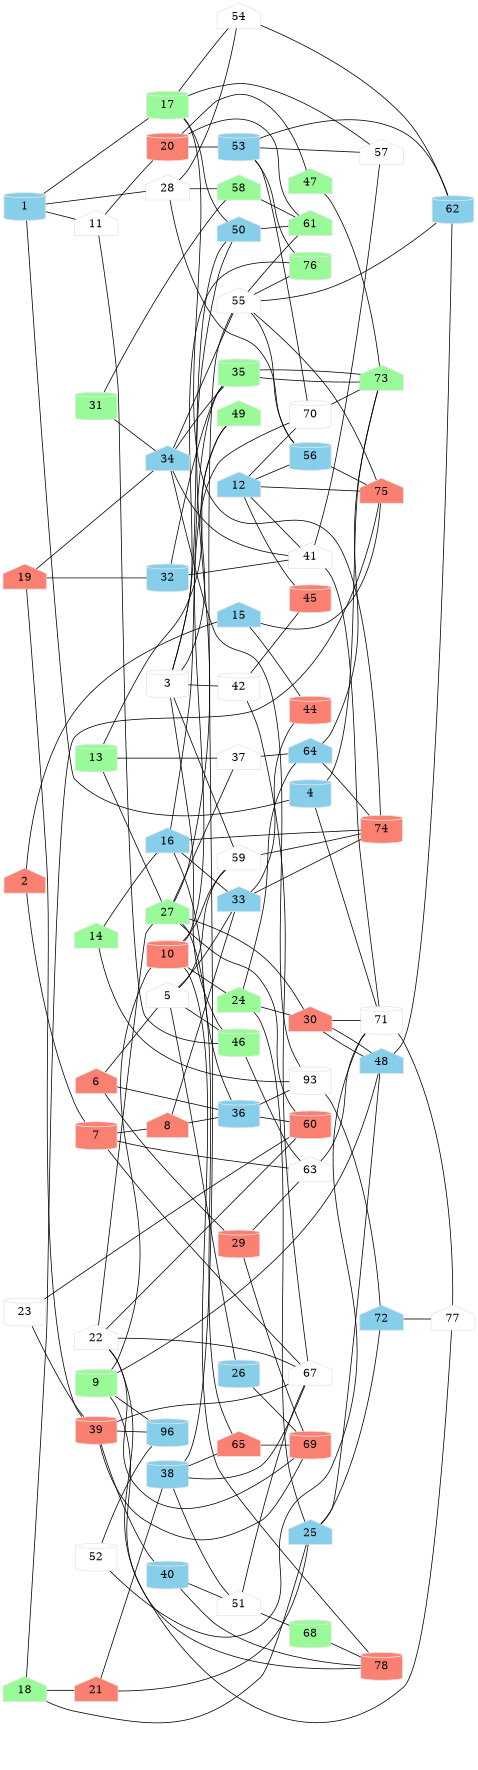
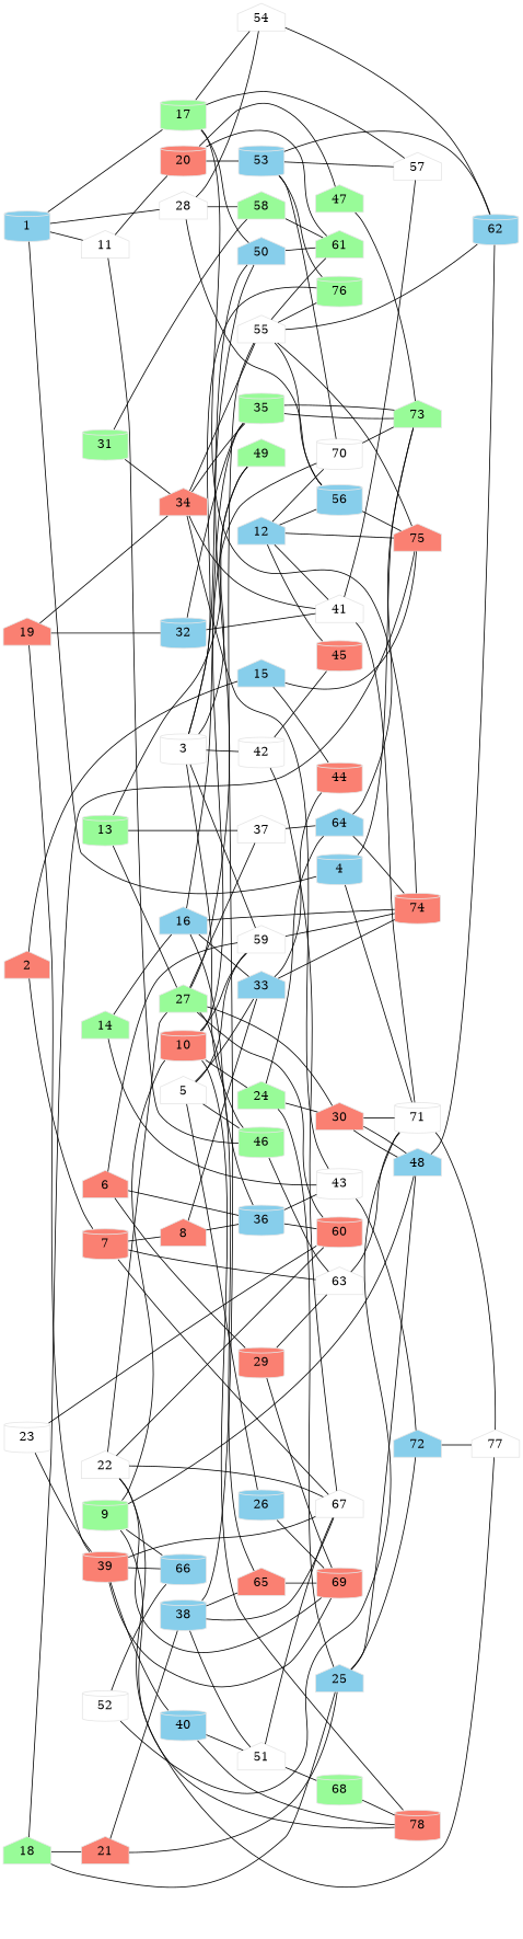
  graph {
    rankdir=LR
    node [color=gray90 fillcolor=skyblue shape=house style=filled]
    1 [shape=cylinder]
    4 [shape=cylinder]
    11 [fillcolor=white]
    17 [fillcolor=palegreen shape=cylinder]
    28 [fillcolor=white]
    71 [fillcolor=white shape=cylinder]
    73 [fillcolor=palegreen]
    46 [fillcolor=palegreen shape=cylinder]
    20 [fillcolor=salmon shape=cylinder]
    50
    74 [fillcolor=salmon shape=cylinder]
    54 [fillcolor=white]
    57 [fillcolor=white]
    56 [shape=cylinder]
    58 [fillcolor=palegreen]
    49 [fillcolor=palegreen]
    2 [fillcolor=salmon]
    7 [fillcolor=salmon shape=cylinder]
    15
    8 [fillcolor=salmon]
    63 [fillcolor=white]
    67 [fillcolor=white]
    75 [fillcolor=salmon]
    44 [fillcolor=salmon shape=cylinder]
    3 [fillcolor=white shape=cylinder]
    42 [fillcolor=white shape=cylinder]
    59 [fillcolor=white]
    76 [fillcolor=palegreen shape=cylinder]
    45 [fillcolor=salmon shape=cylinder]
    61 [fillcolor=palegreen]
    77 [fillcolor=white]
    5 [fillcolor=white]
    26 [shape=cylinder]
    33
    69 [fillcolor=salmon shape=cylinder]
    6 [fillcolor=salmon]
    29 [fillcolor=salmon shape=cylinder]
    36 [shape=cylinder]
-   43 [fillcolor=white shape=cylinder label=93]
+   43 [fillcolor=white shape=cylinder]
    60 [fillcolor=salmon shape=cylinder]
    19 [fillcolor=salmon]
    32 [shape=cylinder]
-   34
+   34 [fillcolor=salmon]
    39 [fillcolor=salmon shape=cylinder]
    9 [fillcolor=palegreen shape=cylinder]
    10 [fillcolor=salmon shape=cylinder]
    48
-   66 [shape=cylinder label=96]
+   66 [shape=cylinder]
    78 [fillcolor=salmon shape=cylinder]
    24 [fillcolor=palegreen]
    70 [fillcolor=white shape=cylinder]
    62 [shape=cylinder]
    25
    30 [fillcolor=salmon]
    64
    47 [fillcolor=palegreen]
    53 [shape=cylinder]
    12
    41 [fillcolor=white]
    13 [fillcolor=palegreen shape=cylinder]
    27 [fillcolor=palegreen]
    37 [fillcolor=white]
    65 [fillcolor=salmon]
    14 [fillcolor=palegreen]
    16
    35 [fillcolor=palegreen shape=cylinder]
    72
    68 [fillcolor=palegreen shape=cylinder]
    18 [fillcolor=palegreen]
    21 [fillcolor=salmon]
    38 [shape=cylinder]
    55 [fillcolor=white]
    40 [shape=cylinder]
    51 [fillcolor=white]
    22 [fillcolor=white]
    23 [fillcolor=white shape=cylinder]
    31 [fillcolor=palegreen shape=cylinder]
    52 [fillcolor=white shape=cylinder]
    1 -- 4
    1 -- 11
    1 -- 17
    1 -- 28
    4 -- 71
    4 -- 73
    11 -- 46
    11 -- 20
    17 -- 50
    17 -- 74
    17 -- 54
    17 -- 57
    28 -- 54
    28 -- 56
    28 -- 58
    71 -- 77
    46 -- 63
    20 -- 61
    20 -- 47
    20 -- 53
    50 -- 61
    54 -- 62
    56 -- 75
    58 -- 61
    2 -- 7
    2 -- 15
    7 -- 8
    7 -- 63
    7 -- 67
    15 -- 75
    15 -- 44
    8 -- 33
    8 -- 36
    63 -- 71
    3 -- 46
    3 -- 50
    3 -- 49
    3 -- 42
    3 -- 59
    3 -- 76
    42 -- 67
    42 -- 45
    59 -- 74
    5 -- 46
    5 -- 59
    5 -- 26
    5 -- 33
    26 -- 69
    33 -- 74
    33 -- 44
-   6 -- 5
+   6 -- 59
    6 -- 29
    6 -- 36
    29 -- 63
    29 -- 69
    36 -- 43
    36 -- 60
    43 -- 72
    19 -- 32
    19 -- 34
    19 -- 39
    32 -- 41
    32 -- 35
    34 -- 43
    34 -- 41
    34 -- 35
    34 -- 55
    39 -- 67
    39 -- 69
    39 -- 66
    39 -- 40
    9 -- 10
    9 -- 48
    9 -- 66
    9 -- 78
    10 -- 59
    10 -- 78
    10 -- 24
    10 -- 70
    48 -- 62
    24 -- 25
    24 -- 30
    24 -- 64
    70 -- 73
    25 -- 48
    25 -- 72
    30 -- 71
    30 -- 48
    30 -- 48
    64 -- 73
    64 -- 74
    47 -- 73
    53 -- 57
    53 -- 76
    53 -- 70
    53 -- 62
    12 -- 56
    12 -- 75
    12 -- 45
    12 -- 70
    12 -- 41
    41 -- 71
    41 -- 57
    13 -- 49
    13 -- 27
    13 -- 37
    27 -- 50
    27 -- 60
    27 -- 30
    27 -- 37
    27 -- 65
    37 -- 64
    65 -- 69
    14 -- 43
    14 -- 16
    16 -- 74
    16 -- 33
    16 -- 36
    16 -- 35
    35 -- 73
    35 -- 73
    72 -- 77
    68 -- 78
    18 -- 75
    18 -- 25
    18 -- 21
    21 -- 25
    21 -- 38
    38 -- 67
    38 -- 65
    38 -- 55
    38 -- 51
    55 -- 56
    55 -- 75
    55 -- 76
    55 -- 61
    55 -- 62
    40 -- 78
    40 -- 51
    51 -- 67
    51 -- 68
    22 -- 67
    22 -- 77
    22 -- 69
    22 -- 60
    22 -- 27
    23 -- 60
    23 -- 39
    31 -- 58
    31 -- 34
    52 -- 71
    52 -- 66
  }
